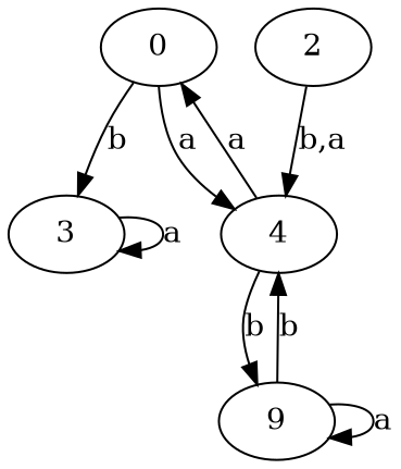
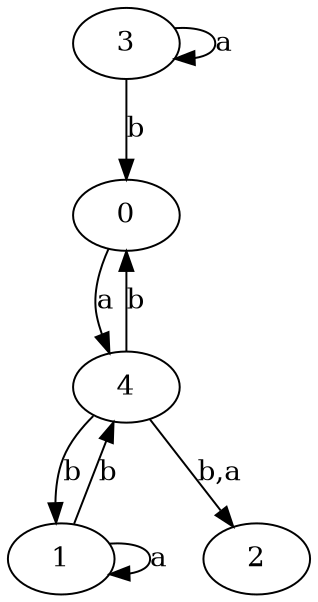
  digraph {
    d2tdocpreamble="\usetikzlibrary{automata}"
    d2tfigpreamble="\tikzstyle{every state}= [ draw=blue!50,very thick,fill=blue!20]  \tikzstyle{auto}= [fill=white]"
    ranksep=0.5
    node [style=state]
    edge [lblstyle=auto topath="bend right"]
    n1 [label=0 style="state, initial"]
    n2 [label=3]
    n3 [label=4 style="state, accepting"]
-   n4 [label=9]
+   n4 [label=1]
    n5 [label=2]
-   n1 -> n2 [label=b]
+   n2 -> n1 [label=b]
    n1 -> n3 [label=a]
    n2 -> n2 [label=a topath="loop above"]
-   n3 -> n1 [label=a]
+   n3 -> n1 [label=b]
    n3 -> n4 [label=b]
    n4 -> n3 [label=b]
    n4 -> n4 [label=a topath="loop above"]
-   n5 -> n3 [label="b,a"]
+   n3 -> n5 [label="b,a"]
  }
